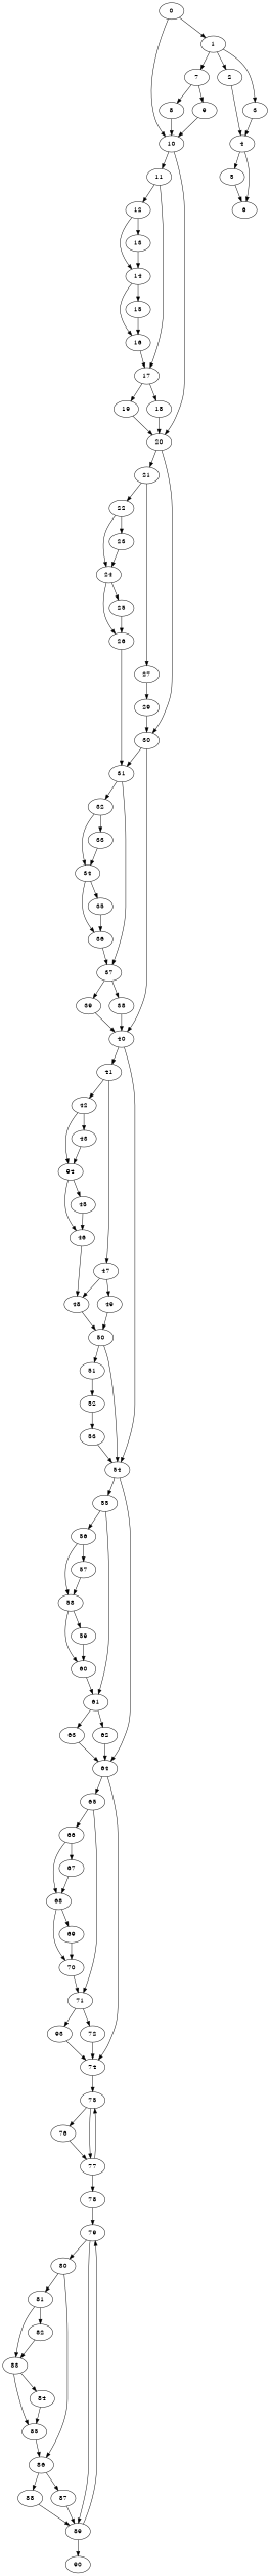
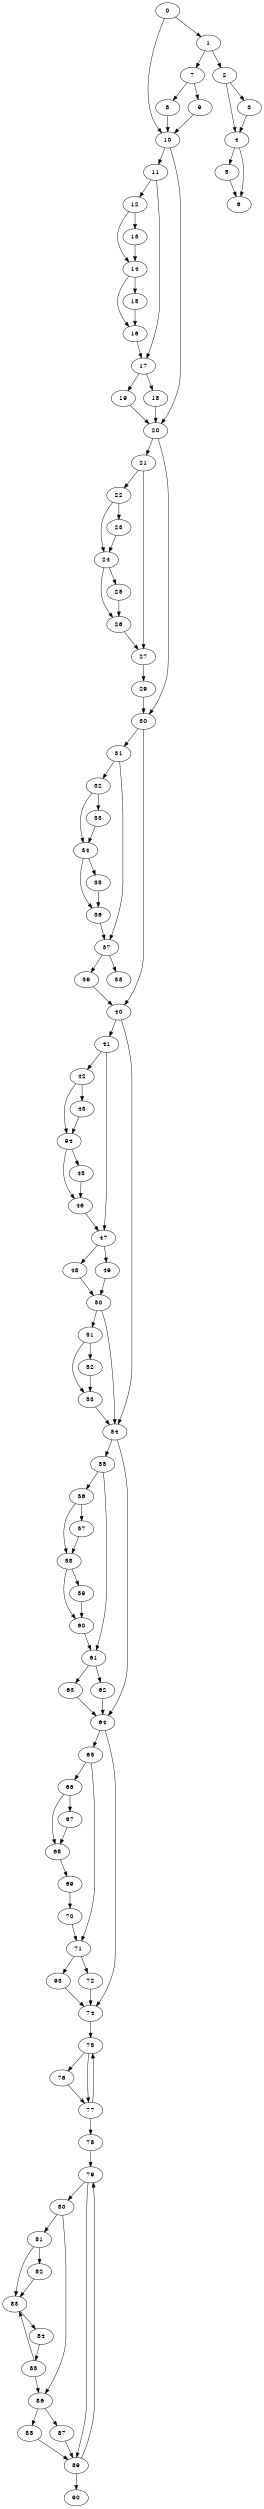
  digraph {
    fontname="DejaVu Serif"
    node [fontname="DejaVu Serif"]
    edge [fontname="DejaVu Serif"]
    0
    1
    10
    2
    7
    11
    20
    3
    4
    8
    9
    5
    6
    12
    17
    21
    30
    13
    14
    18
    19
    15
    16
    22
    27
    31
    40
    23
    24
    29
    25
    26
    32
    37
    41
    54
    33
    34
    38
    39
    35
    36
    42
    47
    55
    64
    43
    n48 [label=94]
    48
    49
    45
    46
    50
    51
    52
    53
    56
    61
    65
    74
    57
    58
    62
    63
    59
    60
    66
    71
    75
    67
    68
    72
    n73 [label=93]
    69
    70
    76
    77
    78
    79
    80
    89
    81
    86
    90
    82
    83
    87
    88
    84
    85
    0 -> 1
    0 -> 10
    1 -> 2
    1 -> 7
    10 -> 11
    10 -> 20
-   1 -> 3
+   2 -> 3
    2 -> 4
    7 -> 8
    7 -> 9
    11 -> 12
    11 -> 17
    20 -> 21
    20 -> 30
    3 -> 4
    4 -> 5
    4 -> 6
    8 -> 10
    9 -> 10
    5 -> 6
    12 -> 13
    12 -> 14
    17 -> 18
    17 -> 19
    21 -> 22
    21 -> 27
    30 -> 31
    30 -> 40
    13 -> 14
    14 -> 15
    14 -> 16
    18 -> 20
    19 -> 20
    15 -> 16
    16 -> 17
    22 -> 23
    22 -> 24
    27 -> 29
    31 -> 32
    31 -> 37
    40 -> 41
    40 -> 54
    23 -> 24
    24 -> 25
    24 -> 26
    29 -> 30
    25 -> 26
-   26 -> 31
+   26 -> 27
    32 -> 33
    32 -> 34
    37 -> 38
    37 -> 39
    41 -> 42
    41 -> 47
    54 -> 55
    54 -> 64
    33 -> 34
    34 -> 35
    34 -> 36
-   38 -> 40
    39 -> 40
    35 -> 36
    36 -> 37
    42 -> 43
    42 -> n48
    47 -> 48
    47 -> 49
    55 -> 56
    55 -> 61
    64 -> 65
    64 -> 74
    43 -> n48
    n48 -> 45
    n48 -> 46
    48 -> 50
    49 -> 50
    45 -> 46
-   46 -> 48
+   46 -> 47
    50 -> 54
    50 -> 51
    51 -> 52
+   51 -> 53
    52 -> 53
    53 -> 54
    56 -> 57
    56 -> 58
    61 -> 62
    61 -> 63
    65 -> 66
    65 -> 71
    74 -> 75
    57 -> 58
    58 -> 59
    58 -> 60
    62 -> 64
    63 -> 64
    59 -> 60
    60 -> 61
    66 -> 67
    66 -> 68
    71 -> 72
    71 -> n73
    75 -> 76
    75 -> 77
    67 -> 68
    68 -> 69
-   68 -> 70
    72 -> 74
    n73 -> 74
    69 -> 70
    70 -> 71
    76 -> 77
    77 -> 75
    77 -> 78
    78 -> 79
    79 -> 80
    79 -> 89
    80 -> 81
    80 -> 86
    89 -> 79
    89 -> 90
    81 -> 82
    81 -> 83
    86 -> 87
    86 -> 88
    82 -> 83
    83 -> 84
-   83 -> 85
+   85 -> 83
    87 -> 89
    88 -> 89
    84 -> 85
    85 -> 86
  }
